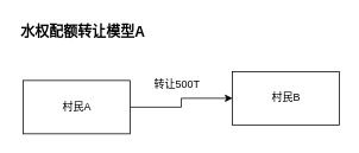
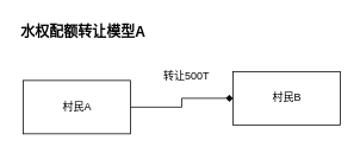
  <mxCell id="0" />
  <mxCell id="1" parent="0" />
  <mxCell id="2" value="&lt;b style=&quot;font-size: 16px;&quot;&gt;水权配额转让模型A&lt;/b&gt;" style="text;html=1;align=left;verticalAlign=middle;resizable=0;points=[];autosize=1;strokeColor=none;fillColor=none;fontSize=16;rounded=0;labelBackgroundColor=none;" parent="1" vertex="1"><mxGeometry x="20.5" y="20" width="160" height="30" as="geometry" /></mxCell>
- <mxCell id="3" value="" style="edgeStyle=orthogonalEdgeStyle;rounded=0;orthogonalLoop=1;jettySize=auto;html=1;" edge="1" parent="1" source="4" target="5"><mxGeometry relative="1" as="geometry" /></mxCell>
+ <mxCell id="3" value="" style="edgeStyle=orthogonalEdgeStyle;rounded=0;orthogonalLoop=1;jettySize=auto;html=1;endArrow=diamond;" edge="1" parent="1" source="4" target="5"><mxGeometry relative="1" as="geometry" /></mxCell>
  <mxCell id="4" value="村民A" style="rounded=0;whiteSpace=wrap;html=1;" vertex="1" parent="1"><mxGeometry x="25.5" y="90" width="120" height="60" as="geometry" /></mxCell>
  <mxCell id="5" value="村民B" style="rounded=0;whiteSpace=wrap;html=1;" vertex="1" parent="1"><mxGeometry x="260.5" y="80" width="120" height="60" as="geometry" /></mxCell>
- <mxCell id="6" value="转让500T" style="text;html=1;align=center;verticalAlign=middle;resizable=0;points=[];autosize=1;strokeColor=none;fillColor=none;" vertex="1" parent="1"><mxGeometry x="162.5" y="80" width="70" height="30" as="geometry" /></mxCell>
+ <mxCell id="6" value="转让500T" style="text;html=1;align=center;verticalAlign=middle;resizable=0;points=[];autosize=1;strokeColor=none;fillColor=none;" vertex="1" parent="1"><mxGeometry x="172.5" y="70" width="70" height="30" as="geometry" /></mxCell>
